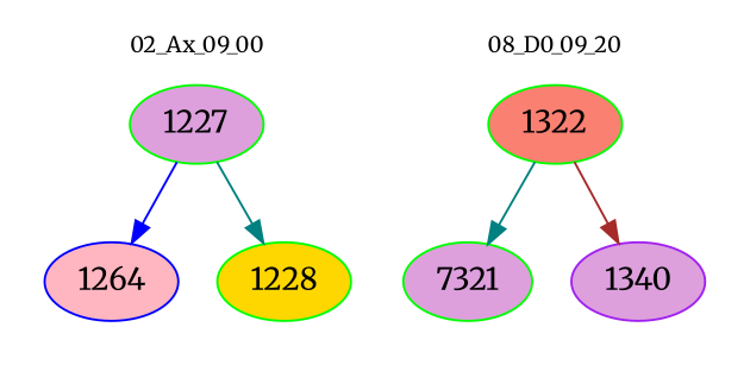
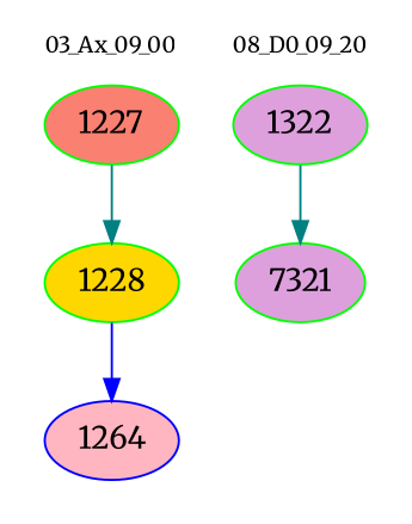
  digraph {
    fontname=Merriweather
    node [color=green fillcolor=salmon fontname=Merriweather style=filled]
    edge [color=teal fontname=Merriweather]
-   n1 [fillcolor=plum label=1227]
+   n1 [label=1227]
    n2 [color=blue fillcolor=lightpink label=1264]
    n3 [fillcolor=gold label=1228]
-   n4 [label=1322]
+   n4 [fillcolor=plum label=1322]
    n5 [fillcolor=plum label=7321]
-   n6 [color=purple fillcolor=plum label=1340]
    subgraph cluster_1 {
      color=white
      fontsize=10
-     label="02_Ax_09_00"
+     label="03_Ax_09_00"
      n1
      n2
      n3
    }
    subgraph cluster_2 {
      color=white
      fontsize=10
      label="08_D0_09_20"
      n4
      n5
-     n6
    }
-   n1 -> n2 [color=blue]
+   n3 -> n2 [color=blue]
    n1 -> n3
    n4 -> n5
-   n4 -> n6 [color=brown]
  }
